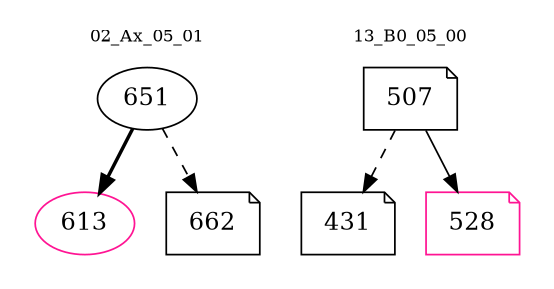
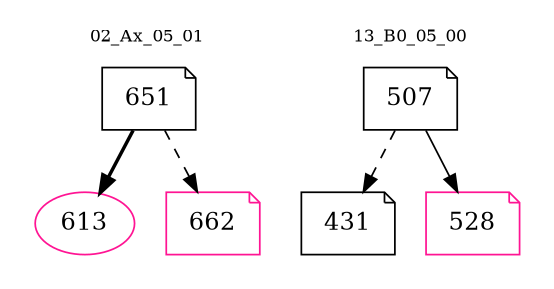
  digraph {
    node [color=black shape=note]
    edge [color=black style=dashed]
-   n1 [label=651 shape=ellipse]
+   n1 [label=651]
    n2 [color=deeppink label=613 shape=ellipse]
-   n3 [label=662]
+   n3 [color=deeppink label=662]
    n4 [label=507]
    n5 [label=431]
    n6 [color=deeppink label=528]
    subgraph cluster_1 {
      color=white
      fontsize=10
      label="02_Ax_05_01"
      n1
      n2
      n3
    }
    subgraph cluster_2 {
      color=white
      fontsize=10
      label="13_B0_05_00"
      n4
      n5
      n6
    }
    n1 -> n2 [style=bold]
    n1 -> n3
    n4 -> n5
    n4 -> n6 [style=solid]
  }
